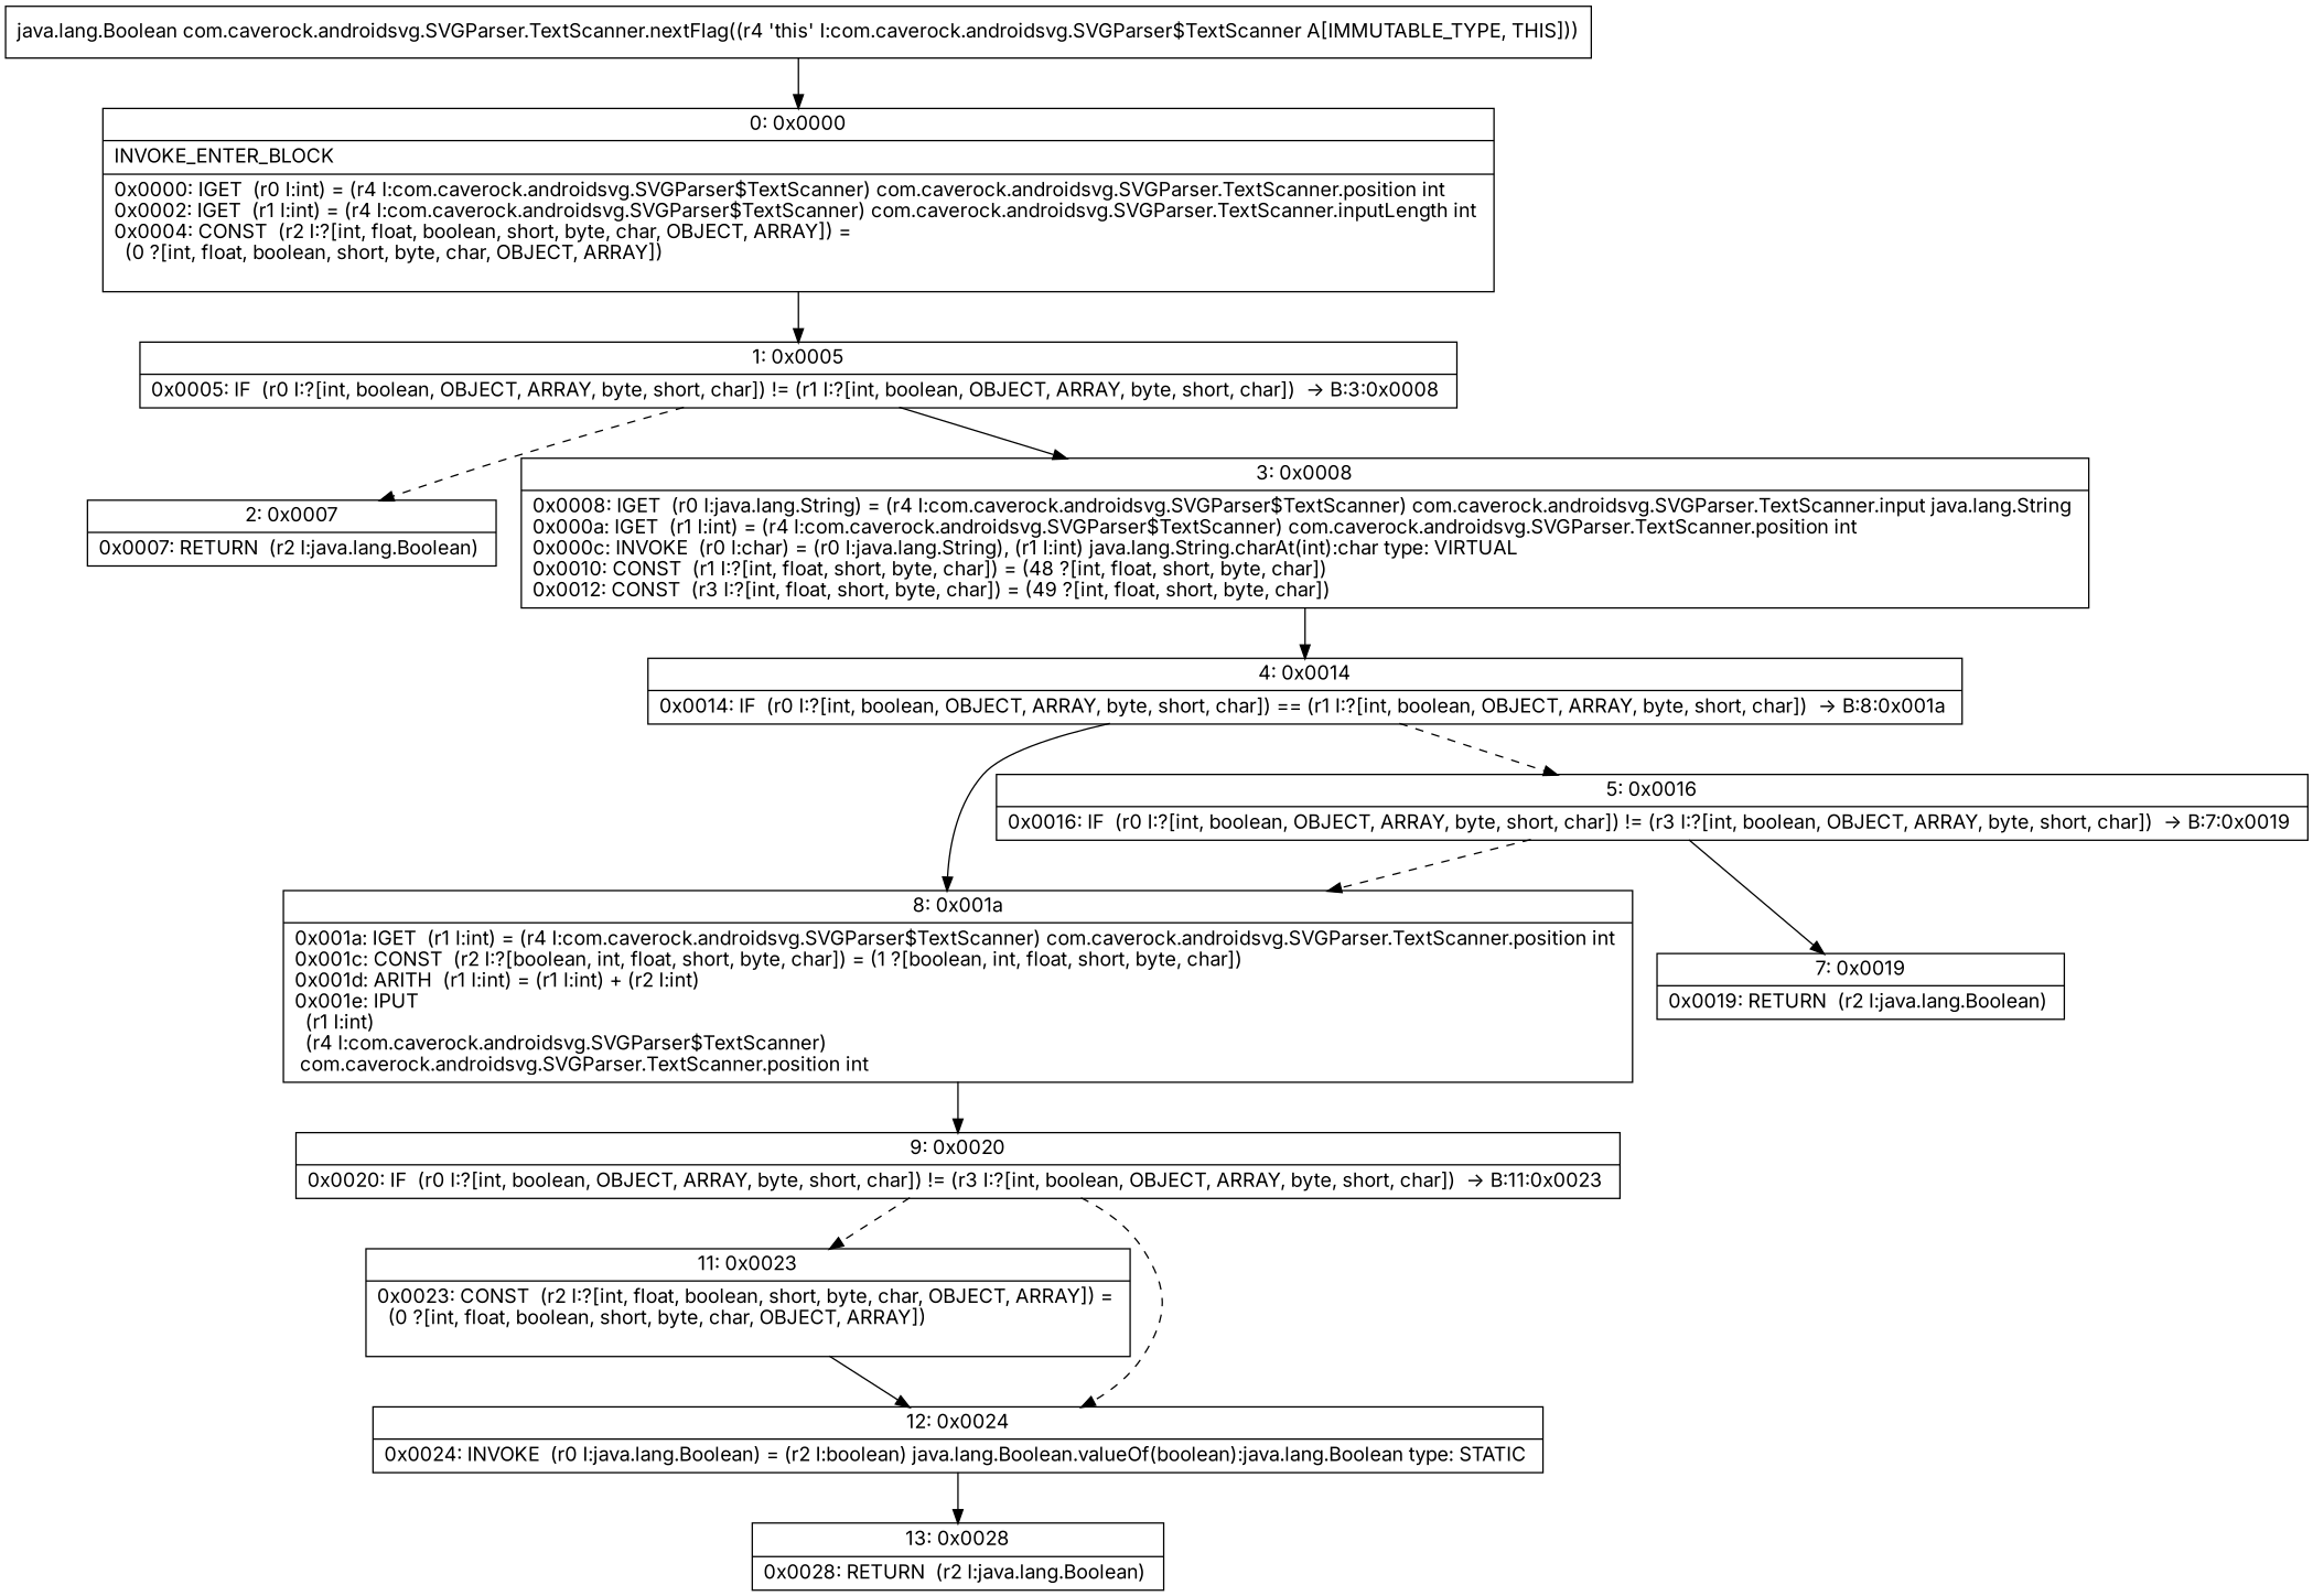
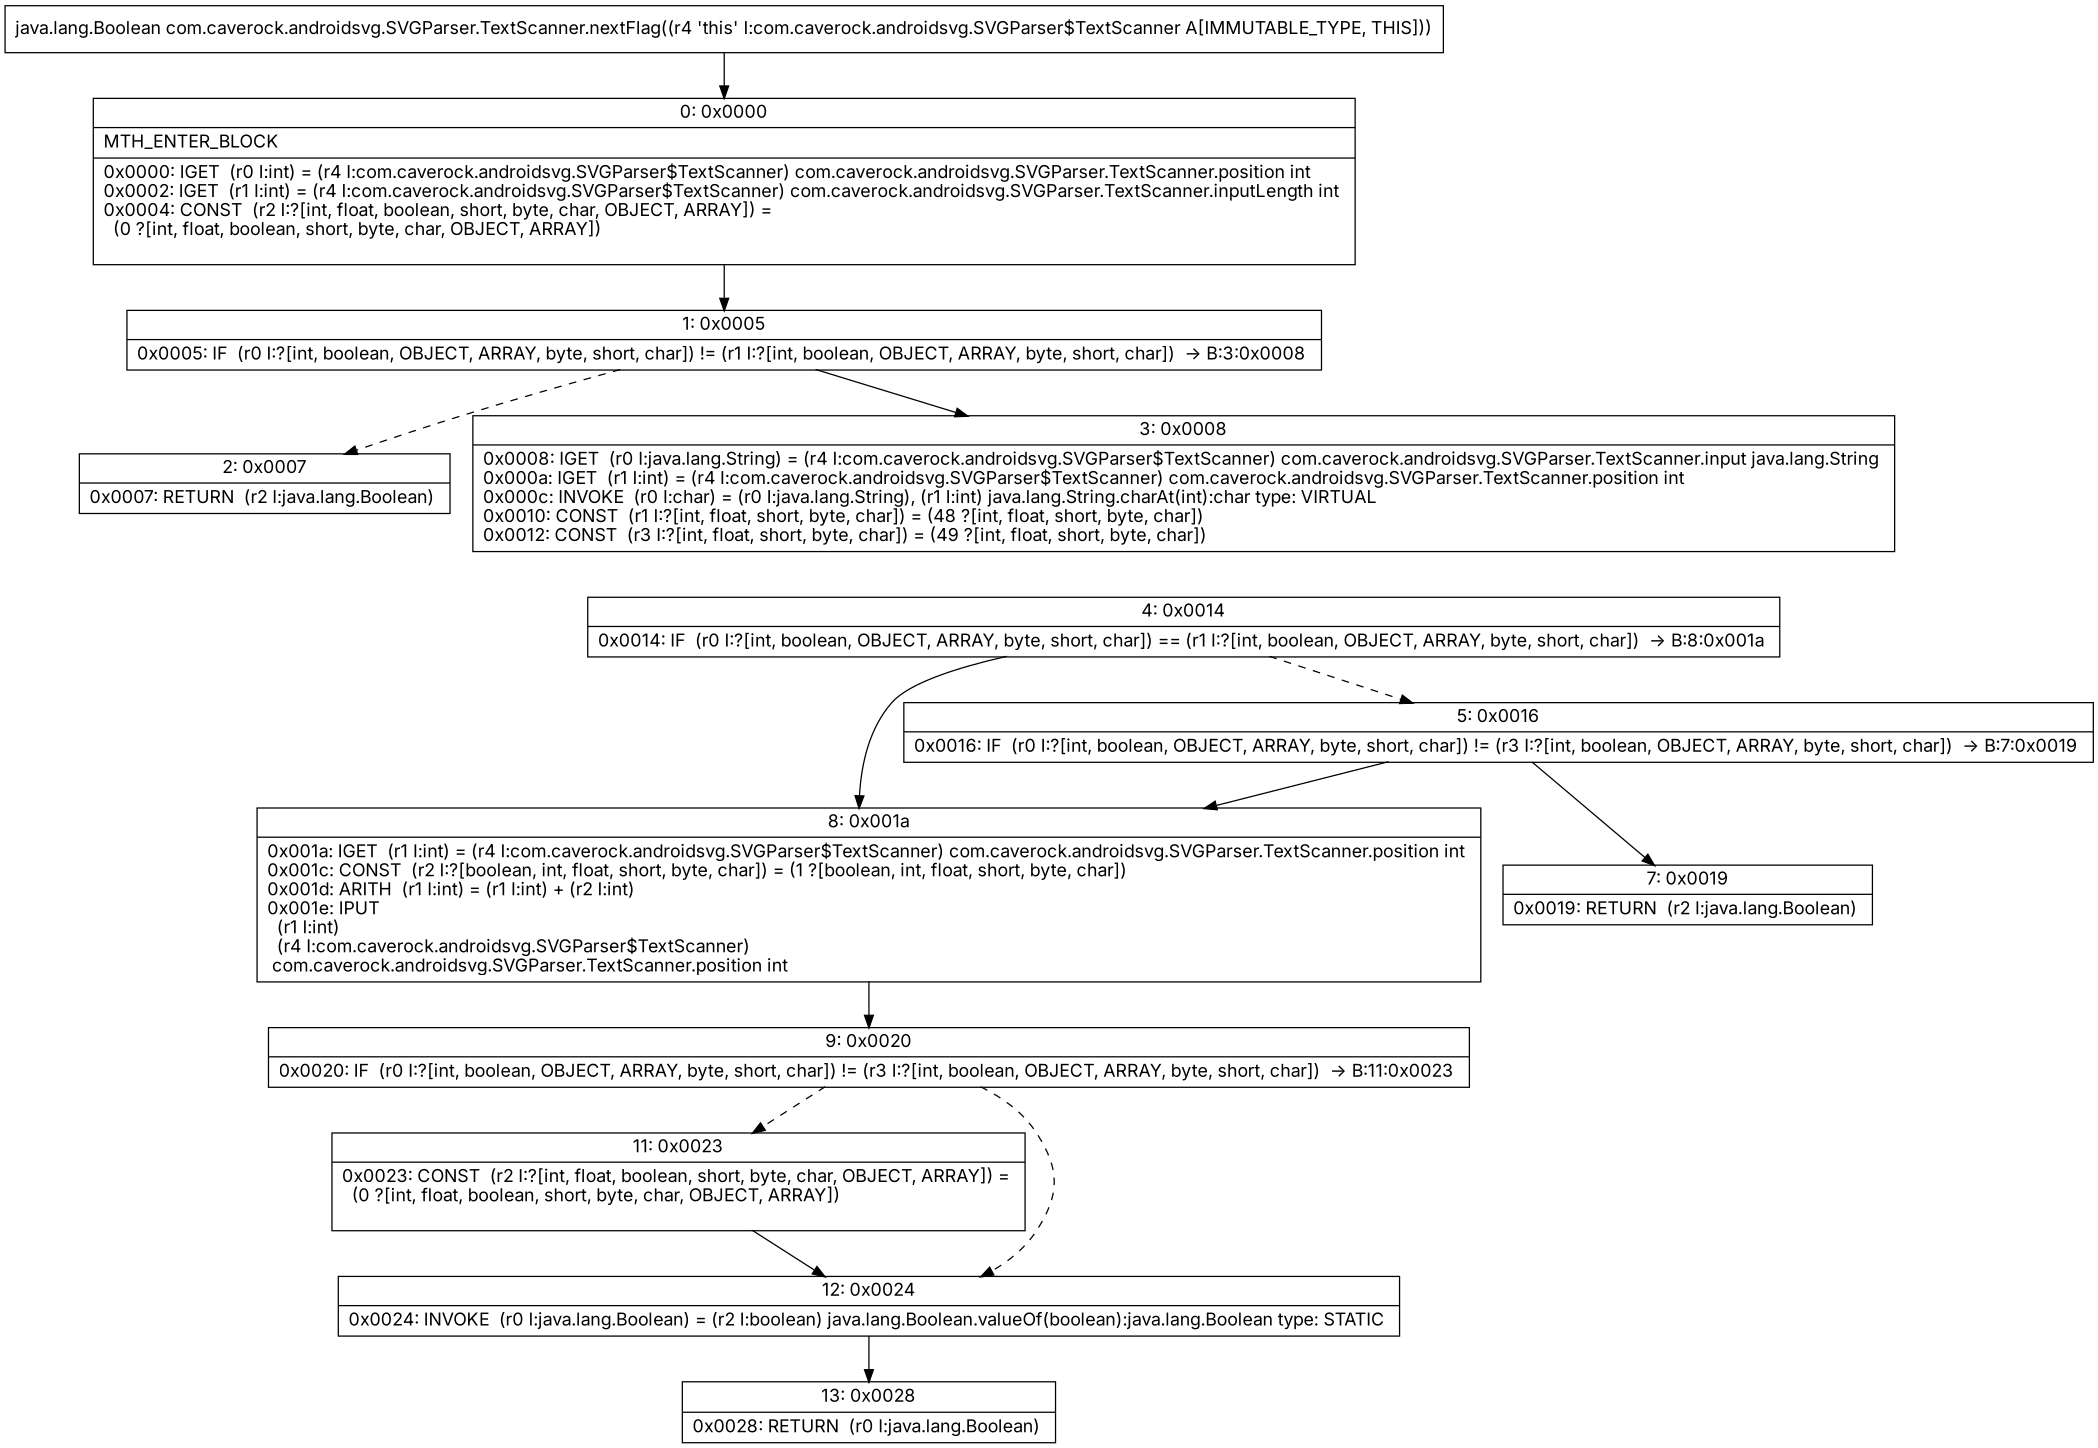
  digraph {
    fontname=Inter
    node [fontname=Inter shape=record]
    edge [fontname=Inter]
-   n1 [label="{0\:\ 0x0000|INVOKE_ENTER_BLOCK\l|0x0000: IGET  (r0 I:int) = (r4 I:com.caverock.androidsvg.SVGParser$TextScanner) com.caverock.androidsvg.SVGParser.TextScanner.position int \l0x0002: IGET  (r1 I:int) = (r4 I:com.caverock.androidsvg.SVGParser$TextScanner) com.caverock.androidsvg.SVGParser.TextScanner.inputLength int \l0x0004: CONST  (r2 I:?[int, float, boolean, short, byte, char, OBJECT, ARRAY]) = \l  (0 ?[int, float, boolean, short, byte, char, OBJECT, ARRAY])\l \l}"]
+   n1 [label="{0\:\ 0x0000|MTH_ENTER_BLOCK\l|0x0000: IGET  (r0 I:int) = (r4 I:com.caverock.androidsvg.SVGParser$TextScanner) com.caverock.androidsvg.SVGParser.TextScanner.position int \l0x0002: IGET  (r1 I:int) = (r4 I:com.caverock.androidsvg.SVGParser$TextScanner) com.caverock.androidsvg.SVGParser.TextScanner.inputLength int \l0x0004: CONST  (r2 I:?[int, float, boolean, short, byte, char, OBJECT, ARRAY]) = \l  (0 ?[int, float, boolean, short, byte, char, OBJECT, ARRAY])\l \l}"]
    n2 [label="{1\:\ 0x0005|0x0005: IF  (r0 I:?[int, boolean, OBJECT, ARRAY, byte, short, char]) != (r1 I:?[int, boolean, OBJECT, ARRAY, byte, short, char])  \-\> B:3:0x0008 \l}"]
    n3 [label="{2\:\ 0x0007|0x0007: RETURN  (r2 I:java.lang.Boolean) \l}"]
    n4 [label="{3\:\ 0x0008|0x0008: IGET  (r0 I:java.lang.String) = (r4 I:com.caverock.androidsvg.SVGParser$TextScanner) com.caverock.androidsvg.SVGParser.TextScanner.input java.lang.String \l0x000a: IGET  (r1 I:int) = (r4 I:com.caverock.androidsvg.SVGParser$TextScanner) com.caverock.androidsvg.SVGParser.TextScanner.position int \l0x000c: INVOKE  (r0 I:char) = (r0 I:java.lang.String), (r1 I:int) java.lang.String.charAt(int):char type: VIRTUAL \l0x0010: CONST  (r1 I:?[int, float, short, byte, char]) = (48 ?[int, float, short, byte, char]) \l0x0012: CONST  (r3 I:?[int, float, short, byte, char]) = (49 ?[int, float, short, byte, char]) \l}"]
    n5 [label="{4\:\ 0x0014|0x0014: IF  (r0 I:?[int, boolean, OBJECT, ARRAY, byte, short, char]) == (r1 I:?[int, boolean, OBJECT, ARRAY, byte, short, char])  \-\> B:8:0x001a \l}"]
    n6 [label="{5\:\ 0x0016|0x0016: IF  (r0 I:?[int, boolean, OBJECT, ARRAY, byte, short, char]) != (r3 I:?[int, boolean, OBJECT, ARRAY, byte, short, char])  \-\> B:7:0x0019 \l}"]
    n7 [label="{8\:\ 0x001a|0x001a: IGET  (r1 I:int) = (r4 I:com.caverock.androidsvg.SVGParser$TextScanner) com.caverock.androidsvg.SVGParser.TextScanner.position int \l0x001c: CONST  (r2 I:?[boolean, int, float, short, byte, char]) = (1 ?[boolean, int, float, short, byte, char]) \l0x001d: ARITH  (r1 I:int) = (r1 I:int) + (r2 I:int) \l0x001e: IPUT  \l  (r1 I:int)\l  (r4 I:com.caverock.androidsvg.SVGParser$TextScanner)\l com.caverock.androidsvg.SVGParser.TextScanner.position int \l}"]
    n8 [label="{7\:\ 0x0019|0x0019: RETURN  (r2 I:java.lang.Boolean) \l}"]
    n9 [label="{9\:\ 0x0020|0x0020: IF  (r0 I:?[int, boolean, OBJECT, ARRAY, byte, short, char]) != (r3 I:?[int, boolean, OBJECT, ARRAY, byte, short, char])  \-\> B:11:0x0023 \l}"]
    n10 [label="{11\:\ 0x0023|0x0023: CONST  (r2 I:?[int, float, boolean, short, byte, char, OBJECT, ARRAY]) = \l  (0 ?[int, float, boolean, short, byte, char, OBJECT, ARRAY])\l \l}"]
    n11 [label="{12\:\ 0x0024|0x0024: INVOKE  (r0 I:java.lang.Boolean) = (r2 I:boolean) java.lang.Boolean.valueOf(boolean):java.lang.Boolean type: STATIC \l}"]
-   n12 [label="{13\:\ 0x0028|0x0028: RETURN  (r2 I:java.lang.Boolean) \l}"]
+   n12 [label="{13\:\ 0x0028|0x0028: RETURN  (r0 I:java.lang.Boolean) \l}"]
    n13 [label="{java.lang.Boolean com.caverock.androidsvg.SVGParser.TextScanner.nextFlag((r4 'this' I:com.caverock.androidsvg.SVGParser$TextScanner A[IMMUTABLE_TYPE, THIS])) }"]
    n1 -> n2
    n2 -> n3 [style=dashed]
    n2 -> n4
-   n4 -> n5
    n5 -> n6 [style=dashed]
    n5 -> n7
-   n6 -> n7 [style=dashed]
+   n6 -> n7 [style=solid]
    n6 -> n8
    n7 -> n9
    n9 -> n10 [style=dashed]
    n9 -> n11 [style=dashed]
    n10 -> n11
    n11 -> n12
    n13 -> n1
  }
